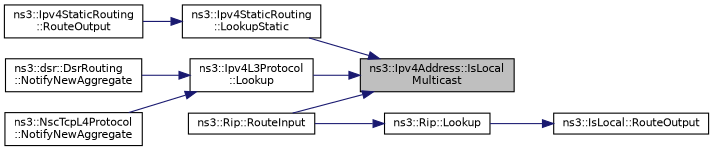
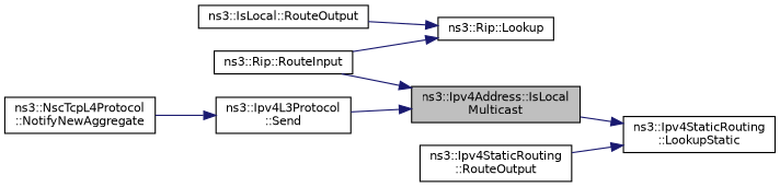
  digraph {
    rankdir=RL
    node [color=black fillcolor=white fontname=Helvetica fontsize=10 shape=record style=filled]
    edge [color=midnightblue dir=back fontname=Helvetica fontsize=10 labelfontname=Helvetica labelfontsize=10 style=solid]
    n1 [fillcolor=grey75 fontcolor=black height=0.2 label="ns3::Ipv4Address::IsLocal\lMulticast" width=0.4]
    n2 [height=0.2 label="ns3::Ipv4StaticRouting\l::LookupStatic" width=0.4]
-   n3 [height=0.2 label="ns3::Ipv4L3Protocol\l::Lookup" width=0.4]
+   n3 [height=0.2 label="ns3::Ipv4L3Protocol\l::Send" width=0.4]
    n4 [height=0.2 label="ns3::Rip::RouteInput" width=0.4]
    n5 [height=0.2 label="ns3::Rip::Lookup" width=0.4]
    n6 [height=0.2 label="ns3::IsLocal::RouteOutput" width=0.4]
    n7 [height=0.2 label="ns3::Ipv4StaticRouting\l::RouteOutput" width=0.4]
-   n8 [height=0.2 label="ns3::dsr::DsrRouting\l::NotifyNewAggregate" width=0.4]
    n9 [height=0.2 label="ns3::NscTcpL4Protocol\l::NotifyNewAggregate" width=0.4]
-   n1 -> n2
+   n2 -> n1
    n1 -> n3
    n1 -> n4
    n2 -> n7
-   n3 -> n8
    n3 -> n9
    n5 -> n4
-   n6 -> n5
+   n5 -> n6
  }
